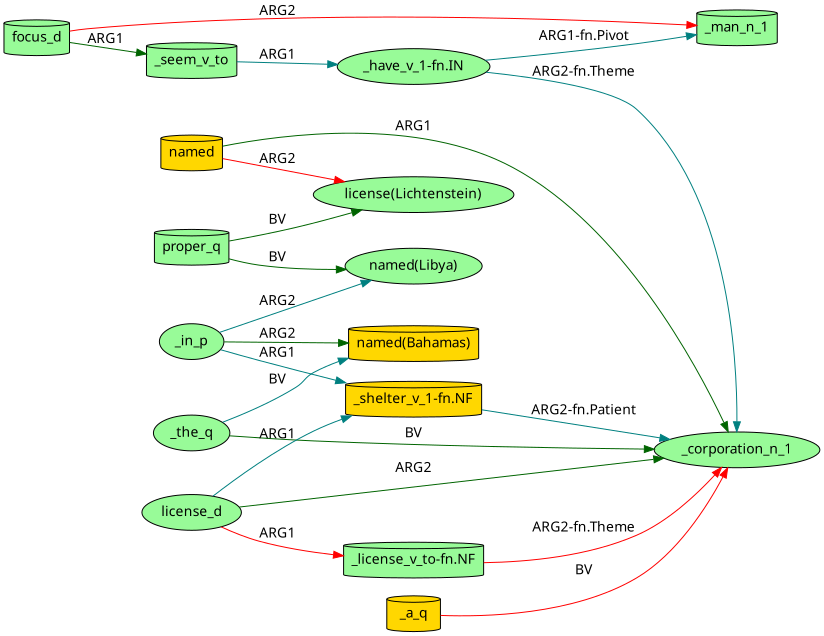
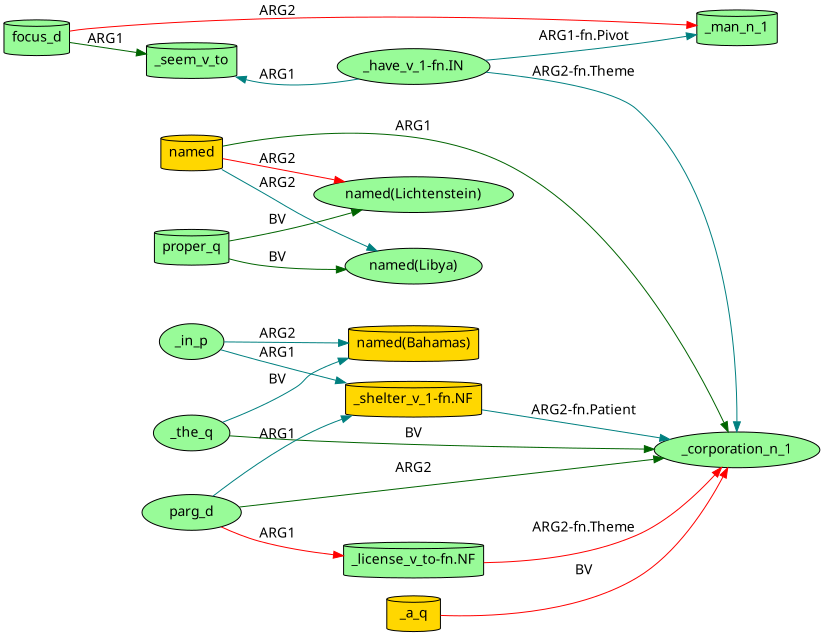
  digraph {
    fontname="Noto Sans"
    rankdir=LR
    node [fillcolor=palegreen fontname="Noto Sans" shape=cylinder style=filled]
    edge [color=teal fontname="Noto Sans"]
    focus_d
    _man_n_1
    _seem_v_to
    "_have_v_1-fn.IN" [shape=ellipse]
    _corporation_n_1 [shape=ellipse]
    n6 [fillcolor=gold label=named]
-   "named(Lichtenstein)" [shape=ellipse label="license(Lichtenstein)"]
+   "named(Lichtenstein)" [shape=ellipse]
    "_license_v_to-fn.NF"
    _the_q [shape=ellipse]
    "named(Bahamas)" [fillcolor=gold]
    _in_p [shape=ellipse]
    "_shelter_v_1-fn.NF" [fillcolor=gold]
    "named(Libya)" [shape=ellipse]
    _a_q [fillcolor=gold]
-   parg_d [shape=ellipse label=license_d]
+   parg_d [shape=ellipse]
    proper_q
    focus_d -> _man_n_1 [color=red label=ARG2]
    focus_d -> _seem_v_to [color=darkgreen label=ARG1]
-   _seem_v_to -> "_have_v_1-fn.IN" [label=ARG1]
+   "_have_v_1-fn.IN" -> _seem_v_to [label=ARG1]
    "_have_v_1-fn.IN" -> _man_n_1 [label="ARG1-fn.Pivot"]
    "_have_v_1-fn.IN" -> _corporation_n_1 [label="ARG2-fn.Theme"]
    n6 -> _corporation_n_1 [color=darkgreen label=ARG1]
    n6 -> "named(Lichtenstein)" [color=red label=ARG2]
    "_license_v_to-fn.NF" -> _corporation_n_1 [color=red label="ARG2-fn.Theme"]
    _the_q -> _corporation_n_1 [color=darkgreen label=BV]
    _the_q -> "named(Bahamas)" [label=BV]
-   _in_p -> "named(Bahamas)" [color=darkgreen label=ARG2]
+   _in_p -> "named(Bahamas)" [label=ARG2]
    _in_p -> "_shelter_v_1-fn.NF" [label=ARG1]
-   _in_p -> "named(Libya)" [label=ARG2]
+   n6 -> "named(Libya)" [label=ARG2]
    "_shelter_v_1-fn.NF" -> _corporation_n_1 [label="ARG2-fn.Patient"]
    _a_q -> _corporation_n_1 [color=red label=BV]
    parg_d -> _corporation_n_1 [color=darkgreen label=ARG2]
    parg_d -> "_license_v_to-fn.NF" [color=red label=ARG1]
    parg_d -> "_shelter_v_1-fn.NF" [label=ARG1]
    proper_q -> "named(Lichtenstein)" [color=darkgreen label=BV]
    proper_q -> "named(Libya)" [color=darkgreen label=BV]
  }
